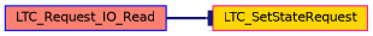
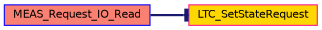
  digraph {
    rankdir=LR
    node [fontname=Helvetica fontsize=10 shape=record style=filled]
-   n1 [color=blue fillcolor=salmon fontcolor=black height=0.2 label=LTC_Request_IO_Read width=0.4]
+   n1 [color=blue fillcolor=salmon fontcolor=black height=0.2 label=MEAS_Request_IO_Read width=0.4]
    n2 [color=deeppink fillcolor=gold height=0.2 label=LTC_SetStateRequest width=0.4]
    n1 -> n2 [color=midnightblue fontname=Helvetica fontsize=10 labelfontname=Helvetica labelfontsize=10 style=bold arrowhead=tee]
  }
